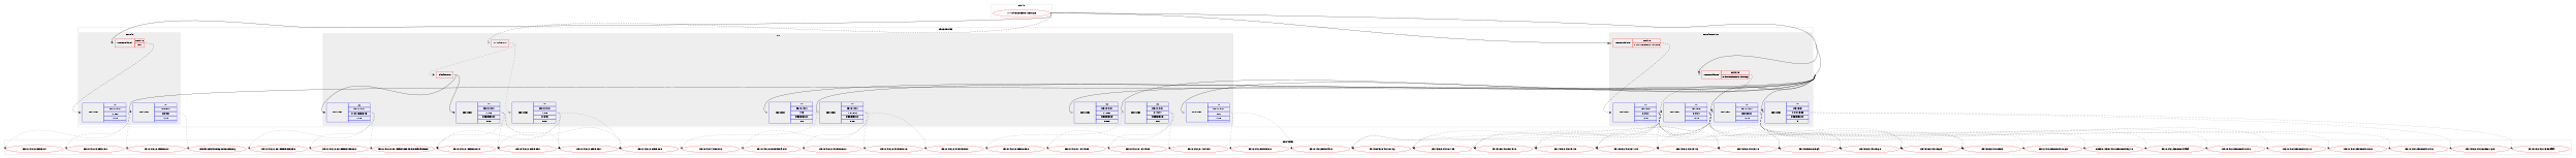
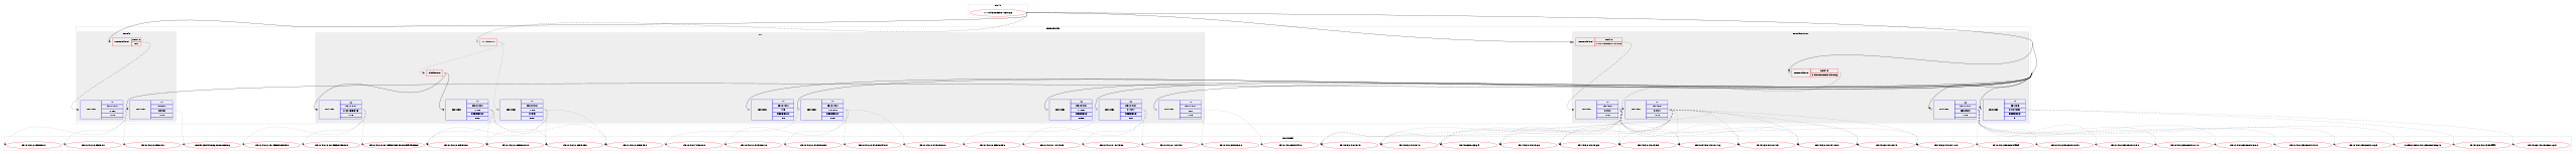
  digraph {
    compound=true
    concentrate=true
    fontname=Helvetica
    fontsize=10
    newrank=true
    rankdir=TB
    ranksep=1.5
    node [color=red fontname=Helvetica fontsize=10]
    edge [arrowhead=vee headport=w style=dotted tailport=e weight=100]
    n1 [label="www-client/qutebrowser-1.6.3" width=4]
    n2 [color=blue label=<<TABLE BORDER="0" CELLBORDER="1" CELLSPACING="0" CELLPADDING="4" WIDTH="220"><TR><TD ROWSPAN="6" CELLPADDING="30">pack_dep</TD></TR><TR><TD WIDTH="110">no</TD></TR><TR><TD>dev-python</TD></TR><TR><TD>pytest</TD></TR><TR><TD>none</TD></TR><TR><TD></TD></TR></TABLE>> shape=none]
    n3 [label=<<TABLE BORDER="0" CELLBORDER="1" CELLSPACING="0" CELLPADDING="4"><TR><TD ROWSPAN="3" CELLPADDING="10">use_conditional</TD></TR><TR><TD>positive</TD></TR><TR><TD>test</TD></TR></TABLE>> shape=none]
    n4 [color=blue label=<<TABLE BORDER="0" CELLBORDER="1" CELLSPACING="0" CELLPADDING="4" WIDTH="220"><TR><TD ROWSPAN="6" CELLPADDING="30">pack_dep</TD></TR><TR><TD WIDTH="110">no</TD></TR><TR><TD>app-text</TD></TR><TR><TD>asciidoc</TD></TR><TR><TD>none</TD></TR><TR><TD></TD></TR></TABLE>> shape=none]
    n5 [color=blue label=<<TABLE BORDER="0" CELLBORDER="1" CELLSPACING="0" CELLPADDING="4" WIDTH="220"><TR><TD ROWSPAN="6" CELLPADDING="30">pack_dep</TD></TR><TR><TD WIDTH="110">no</TD></TR><TR><TD>dev-lang</TD></TR><TR><TD>python</TD></TR><TR><TD>none</TD></TR><TR><TD></TD></TR></TABLE>> shape=none]
    n6 [label=<<TABLE BORDER="0" CELLBORDER="1" CELLSPACING="0" CELLPADDING="4"><TR><TD ROWSPAN="3" CELLPADDING="10">use_conditional</TD></TR><TR><TD>positive</TD></TR><TR><TD>python_targets_python3_5</TD></TR></TABLE>> shape=none]
    n7 [color=blue label=<<TABLE BORDER="0" CELLBORDER="1" CELLSPACING="0" CELLPADDING="4" WIDTH="220"><TR><TD ROWSPAN="6" CELLPADDING="30">pack_dep</TD></TR><TR><TD WIDTH="110">no</TD></TR><TR><TD>dev-lang</TD></TR><TR><TD>python</TD></TR><TR><TD>none</TD></TR><TR><TD></TD></TR></TABLE>> shape=none]
    n8 [label=<<TABLE BORDER="0" CELLBORDER="1" CELLSPACING="0" CELLPADDING="4"><TR><TD ROWSPAN="3" CELLPADDING="10">use_conditional</TD></TR><TR><TD>positive</TD></TR><TR><TD>python_targets_python3_6</TD></TR></TABLE>> shape=none]
    n9 [color=blue label=<<TABLE BORDER="0" CELLBORDER="1" CELLSPACING="0" CELLPADDING="4" WIDTH="220"><TR><TD ROWSPAN="6" CELLPADDING="30">pack_dep</TD></TR><TR><TD WIDTH="110">no</TD></TR><TR><TD>dev-lang</TD></TR><TR><TD>python-exec</TD></TR><TR><TD>greaterequal</TD></TR><TR><TD>2</TD></TR></TABLE>> shape=none]
    n10 [color=blue label=<<TABLE BORDER="0" CELLBORDER="1" CELLSPACING="0" CELLPADDING="4" WIDTH="220"><TR><TD ROWSPAN="6" CELLPADDING="30">pack_dep</TD></TR><TR><TD WIDTH="110">no</TD></TR><TR><TD>dev-python</TD></TR><TR><TD>setuptools</TD></TR><TR><TD>none</TD></TR><TR><TD></TD></TR></TABLE>> shape=none]
    n11 [color=blue label=<<TABLE BORDER="0" CELLBORDER="1" CELLSPACING="0" CELLPADDING="4" WIDTH="220"><TR><TD ROWSPAN="6" CELLPADDING="30">pack_dep</TD></TR><TR><TD WIDTH="110">no</TD></TR><TR><TD>dev-python</TD></TR><TR><TD>PyQt5</TD></TR><TR><TD>greaterequal</TD></TR><TR><TD>5.12</TD></TR></TABLE>> shape=none]
    n12 [color=blue label=<<TABLE BORDER="0" CELLBORDER="1" CELLSPACING="0" CELLPADDING="4" WIDTH="220"><TR><TD ROWSPAN="6" CELLPADDING="30">pack_dep</TD></TR><TR><TD WIDTH="110">no</TD></TR><TR><TD>dev-python</TD></TR><TR><TD>PyQtWebEngine</TD></TR><TR><TD>none</TD></TR><TR><TD></TD></TR></TABLE>> shape=none]
    n13 [label=<<TABLE BORDER="0" CELLBORDER="1" CELLSPACING="0" CELLPADDING="4"><TR><TD CELLPADDING="10">all_of_group</TD></TR></TABLE>> shape=none]
    n14 [color=blue label=<<TABLE BORDER="0" CELLBORDER="1" CELLSPACING="0" CELLPADDING="4" WIDTH="220"><TR><TD ROWSPAN="6" CELLPADDING="30">pack_dep</TD></TR><TR><TD WIDTH="110">no</TD></TR><TR><TD>dev-python</TD></TR><TR><TD>PyQt5</TD></TR><TR><TD>smaller</TD></TR><TR><TD>5.12</TD></TR></TABLE>> shape=none]
    n15 [label=<<TABLE BORDER="0" CELLBORDER="1" CELLSPACING="0" CELLPADDING="4"><TR><TD CELLPADDING="10">any_of_group</TD></TR></TABLE>> shape=none]
    n16 [color=blue label=<<TABLE BORDER="0" CELLBORDER="1" CELLSPACING="0" CELLPADDING="4" WIDTH="220"><TR><TD ROWSPAN="6" CELLPADDING="30">pack_dep</TD></TR><TR><TD WIDTH="110">no</TD></TR><TR><TD>dev-python</TD></TR><TR><TD>pyyaml</TD></TR><TR><TD>greaterequal</TD></TR><TR><TD>3.12</TD></TR></TABLE>> shape=none]
    n17 [color=blue label=<<TABLE BORDER="0" CELLBORDER="1" CELLSPACING="0" CELLPADDING="4" WIDTH="220"><TR><TD ROWSPAN="6" CELLPADDING="30">pack_dep</TD></TR><TR><TD WIDTH="110">no</TD></TR><TR><TD>dev-python</TD></TR><TR><TD>attrs</TD></TR><TR><TD>none</TD></TR><TR><TD></TD></TR></TABLE>> shape=none]
    n18 [color=blue label=<<TABLE BORDER="0" CELLBORDER="1" CELLSPACING="0" CELLPADDING="4" WIDTH="220"><TR><TD ROWSPAN="6" CELLPADDING="30">pack_dep</TD></TR><TR><TD WIDTH="110">no</TD></TR><TR><TD>dev-python</TD></TR><TR><TD>jinja</TD></TR><TR><TD>greaterequal</TD></TR><TR><TD>2.8</TD></TR></TABLE>> shape=none]
    n19 [color=blue label=<<TABLE BORDER="0" CELLBORDER="1" CELLSPACING="0" CELLPADDING="4" WIDTH="220"><TR><TD ROWSPAN="6" CELLPADDING="30">pack_dep</TD></TR><TR><TD WIDTH="110">no</TD></TR><TR><TD>dev-python</TD></TR><TR><TD>pygments</TD></TR><TR><TD>greaterequal</TD></TR><TR><TD>2.1.3</TD></TR></TABLE>> shape=none]
    n20 [color=blue label=<<TABLE BORDER="0" CELLBORDER="1" CELLSPACING="0" CELLPADDING="4" WIDTH="220"><TR><TD ROWSPAN="6" CELLPADDING="30">pack_dep</TD></TR><TR><TD WIDTH="110">no</TD></TR><TR><TD>dev-python</TD></TR><TR><TD>pypeg2</TD></TR><TR><TD>greaterequal</TD></TR><TR><TD>2.15.2</TD></TR></TABLE>> shape=none]
    n21 [label="dev-python/pytest-3.10.1" width=4]
    n22 [label="dev-python/pytest-4.5.0" width=4]
    n23 [label="dev-python/pytest-5.0.1" width=4]
    n24 [label="app-text/asciidoc-8.6.10_p20181016" width=4]
    n25 [label="dev-lang/python-2.7.15" width=4]
    n26 [label="dev-smaller/python-2.7.16" width=4]
    n27 [label="dev-lang/python-3.5.5" width=4]
    n28 [label="dev-lang/python-3.6.5" width=4]
    n29 [label="dev-lang/python-3.6.8" width=4]
    n30 [label="dev-lang/group-3.6.9" width=4]
    n31 [label="dev-lang/python-3.7.2" width=4]
    n32 [label="dev-lang/python-3.7.3" width=4]
    n33 [label="dev-lang/python-3.7.4-r1" width=4]
    n34 [label="dev-lang/python-3.7.5" width=4]
    n35 [label="dev-lang/python-3.7.5-r1" width=4]
    n36 [label="dev-lang/python-exec-2.4.6-r1" width=4]
    n37 [label="dev-lang/python-exec-9999" width=4]
    n38 [label="qutebrowser-python/setuptools-36.7.2" width=4]
    n39 [label="dev-python/setuptools-40.6.3" width=4]
    n40 [label="dev-python/setuptools-41.1.0" width=4]
    n41 [label="dev-python/setuptools-41.2.0" width=4]
    n42 [label="dev-python/setuptools-41.4.0" width=4]
    n43 [label="dev-python/setuptools-41.5.0" width=4]
+   n44 [label="dev-python/setuptools-41.5.1" width=4]
    n45 [label="dev-python/setuptools-9929" width=4]
    n46 [label="dev-python/PyQt5-5.10.1-r1" width=4]
    n47 [label="dev-python/PyQt5-5.12.2" width=4]
    n48 [label="dev-python/PyQt5-5.13.1" width=4]
    n49 [label="dev-python/PyQt5-5.13.2" width=4]
    n50 [label="dev-python/PyQtWebEngine-5.12.1" width=4]
    n51 [label="dev-python/PyQtWebEngine-5.13.2" width=4]
    n52 [label="dev-python/PyQtWebEngine-5.13.2_pre1909181828" width=4]
    n53 [label="dev-python/attrs-18.2.0" width=4]
    n54 [label="dev-python/attrs-19.1.0" width=4]
    n55 [label="dev-python/jinja-2.10.1" width=4]
    n56 [label="dev-python/pygments-2.2.0" width=4]
    n57 [label="dev-python/pygments-2.9.0-r1" width=4]
    n58 [label="dev-python/pygments-2.3.1" width=4]
    n59 [label="dev-python/pygments-2.4.2" width=4]
    n60 [label="dev-python/pypeg2-2.15.2" width=4]
    n61 [label="dev-python/pyyaml-3.12" width=4]
    n62 [label="dev-python/pyyaml-3.13" width=4]
    n63 [label="dev-python/pyyaml-5.1" width=4]
    subgraph cluster_1 {
      color=gray
      label=<<i>ebuild</i>>
      rank=same
      n1
    }
    subgraph cluster_2 {
      color=gray
      label=<<i>dependencies</i>>
      subgraph cluster_3 {
        color=gray
        fillcolor="#eeeeee"
        label=<<i>compile</i>>
        style=filled
        subgraph sub_4 {
          color=gray
          fillcolor="#eeeeee"
          label=<<i>compile</i>>
          style=filled
          n3
          subgraph sub_5 {
            color=gray
            fillcolor="#eeeeee"
            label=<<i>compile</i>>
            style=filled
            n2
          }
        }
        subgraph sub_6 {
          color=gray
          fillcolor="#eeeeee"
          label=<<i>compile</i>>
          style=filled
          n4
        }
      }
      subgraph cluster_7 {
        color=gray
        fillcolor="#eeeeee"
        label=<<i>compile and run</i>>
        style=filled
        subgraph sub_8 {
          color=gray
          fillcolor="#eeeeee"
          label=<<i>compile and run</i>>
          style=filled
          n6
          subgraph sub_9 {
            color=gray
            fillcolor="#eeeeee"
            label=<<i>compile and run</i>>
            style=filled
            n5
          }
        }
        subgraph sub_10 {
          color=gray
          fillcolor="#eeeeee"
          label=<<i>compile and run</i>>
          style=filled
          n8
          subgraph sub_11 {
            color=gray
            fillcolor="#eeeeee"
            label=<<i>compile and run</i>>
            style=filled
            n7
          }
        }
        subgraph sub_12 {
          color=gray
          fillcolor="#eeeeee"
          label=<<i>compile and run</i>>
          style=filled
          n9
        }
        subgraph sub_13 {
          color=gray
          fillcolor="#eeeeee"
          label=<<i>compile and run</i>>
          style=filled
          n10
        }
      }
      subgraph cluster_14 {
        color=gray
        fillcolor="#eeeeee"
        label=<<i>run</i>>
        style=filled
        subgraph sub_15 {
          color=gray
          fillcolor="#eeeeee"
          label=<<i>run</i>>
          style=filled
          n15
          subgraph sub_16 {
            color=gray
            fillcolor="#eeeeee"
            label=<<i>run</i>>
            style=filled
            n13
            subgraph sub_17 {
              color=gray
              fillcolor="#eeeeee"
              label=<<i>run</i>>
              style=filled
              n11
            }
            subgraph sub_18 {
              color=gray
              fillcolor="#eeeeee"
              label=<<i>run</i>>
              style=filled
              n12
            }
          }
          subgraph sub_19 {
            color=gray
            fillcolor="#eeeeee"
            label=<<i>run</i>>
            style=filled
            n14
          }
        }
        subgraph sub_20 {
          color=gray
          fillcolor="#eeeeee"
          label=<<i>run</i>>
          style=filled
          n16
        }
        subgraph sub_21 {
          color=gray
          fillcolor="#eeeeee"
          label=<<i>run</i>>
          style=filled
          n17
        }
        subgraph sub_22 {
          color=gray
          fillcolor="#eeeeee"
          label=<<i>run</i>>
          style=filled
          n18
        }
        subgraph sub_23 {
          color=gray
          fillcolor="#eeeeee"
          label=<<i>run</i>>
          style=filled
          n19
        }
        subgraph sub_24 {
          color=gray
          fillcolor="#eeeeee"
          label=<<i>run</i>>
          style=filled
          n20
        }
      }
    }
    subgraph cluster_25 {
      color=gray
      label=<<i>candidates</i>>
      rank=same
      subgraph sub_26 {
        color=black
        label=<<i>candidates</i>>
        nodesep=1
        rank=same
        n21
        n22
        n23
      }
      subgraph sub_27 {
        color=black
        label=<<i>candidates</i>>
        nodesep=1
        rank=same
        n24
      }
      subgraph sub_28 {
        color=black
        label=<<i>candidates</i>>
        nodesep=1
        rank=same
        n25
        n26
        n27
        n28
        n29
        n30
        n31
        n32
        n33
        n34
        n35
      }
      subgraph sub_29 {
        color=black
        label=<<i>candidates</i>>
        nodesep=1
        rank=same
        n25
        n26
        n27
        n28
        n29
        n30
        n31
        n32
        n33
        n34
        n35
      }
      subgraph sub_30 {
        color=black
        label=<<i>candidates</i>>
        nodesep=1
        rank=same
        n36
        n37
      }
      subgraph sub_31 {
        color=black
        label=<<i>candidates</i>>
        nodesep=1
        rank=same
        n38
        n39
        n40
        n41
        n42
        n43
+       n44
        n45
      }
      subgraph sub_32 {
        color=black
        label=<<i>candidates</i>>
        nodesep=1
        rank=same
        n46
        n47
        n48
        n49
      }
      subgraph sub_33 {
        color=black
        label=<<i>candidates</i>>
        nodesep=1
        rank=same
        n50
        n51
        n52
      }
      subgraph sub_34 {
        color=black
        label=<<i>candidates</i>>
        nodesep=1
        rank=same
        n46
        n47
        n48
        n49
      }
      subgraph sub_35 {
        color=black
        label=<<i>candidates</i>>
        nodesep=1
        rank=same
        n53
        n54
      }
      subgraph sub_36 {
        color=black
        label=<<i>candidates</i>>
        nodesep=1
        rank=same
        n55
      }
      subgraph sub_37 {
        color=black
        label=<<i>candidates</i>>
        nodesep=1
        rank=same
        n56
        n57
        n58
        n59
      }
      subgraph sub_38 {
        color=black
        label=<<i>candidates</i>>
        nodesep=1
        rank=same
        n60
      }
      subgraph sub_39 {
        color=black
        label=<<i>candidates</i>>
        nodesep=1
        rank=same
        n61
        n62
        n63
      }
    }
    n1 -> n3 [style=solid weight=20]
    n1 -> n4 [style=solid weight=20]
    n1 -> n6 [arrowhead=odotvee style=solid weight=20]
    n1 -> n8 [arrowhead=odotvee style=solid weight=20]
    n1 -> n9 [arrowhead=odotvee style=solid weight=20]
    n1 -> n10 [arrowhead=odotvee style=solid weight=20]
    n1 -> n15 [arrowhead=odot style=dashed weight=20]
    n1 -> n16 [arrowhead=odot style=solid weight=20]
    n1 -> n17 [arrowhead=odot style=solid weight=20]
    n1 -> n18 [arrowhead=odot style=solid weight=20]
    n1 -> n19 [arrowhead=odot style=solid weight=20]
    n1 -> n20 [arrowhead=odot style=solid weight=20]
    n2 -> n21
    n2 -> n22
    n2 -> n23
    n3 -> n2 [style=dashed weight=20]
    n4 -> n24
    n5 -> n25
    n5 -> n26
    n5 -> n27
    n5 -> n28
    n5 -> n29
    n5 -> n30
    n5 -> n31
    n5 -> n32
    n5 -> n33
    n5 -> n34
    n5 -> n35
    n6 -> n5 [style=dashed weight=20]
    n7 -> n25
    n7 -> n26
    n7 -> n27
    n7 -> n28
    n7 -> n29
    n7 -> n30
    n7 -> n31
    n7 -> n32
    n7 -> n33
    n7 -> n34
    n7 -> n35
    n8 -> n7 [style=dashed weight=20]
    n9 -> n36
    n9 -> n37
    n10 -> n38
    n10 -> n39
    n10 -> n40
    n10 -> n41
    n10 -> n42
    n10 -> n43
+   n10 -> n44
    n10 -> n45
    n11 -> n46
    n11 -> n47
    n11 -> n48
    n11 -> n49
    n12 -> n50
    n12 -> n51
    n12 -> n52
    n13 -> n11 [arrowhead=inv style=solid weight=20]
    n13 -> n12 [arrowhead=inv style=solid weight=20]
    n14 -> n46
    n14 -> n47
    n14 -> n48
    n14 -> n49
    n15 -> n13 [weight=20]
    n15 -> n14 [arrowhead=oinv weight=20]
    n16 -> n61
    n16 -> n62
    n16 -> n63
    n17 -> n53
    n17 -> n54
    n18 -> n55
    n19 -> n56
    n19 -> n57
    n19 -> n58
    n19 -> n59
    n20 -> n60
  }
